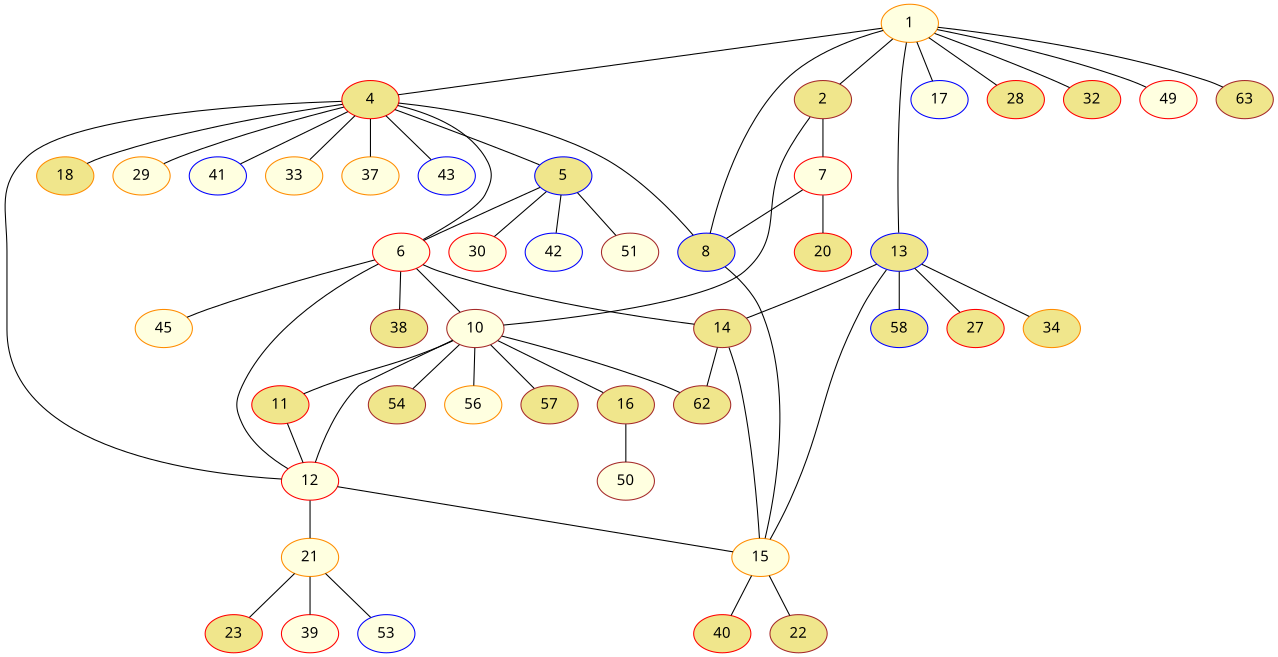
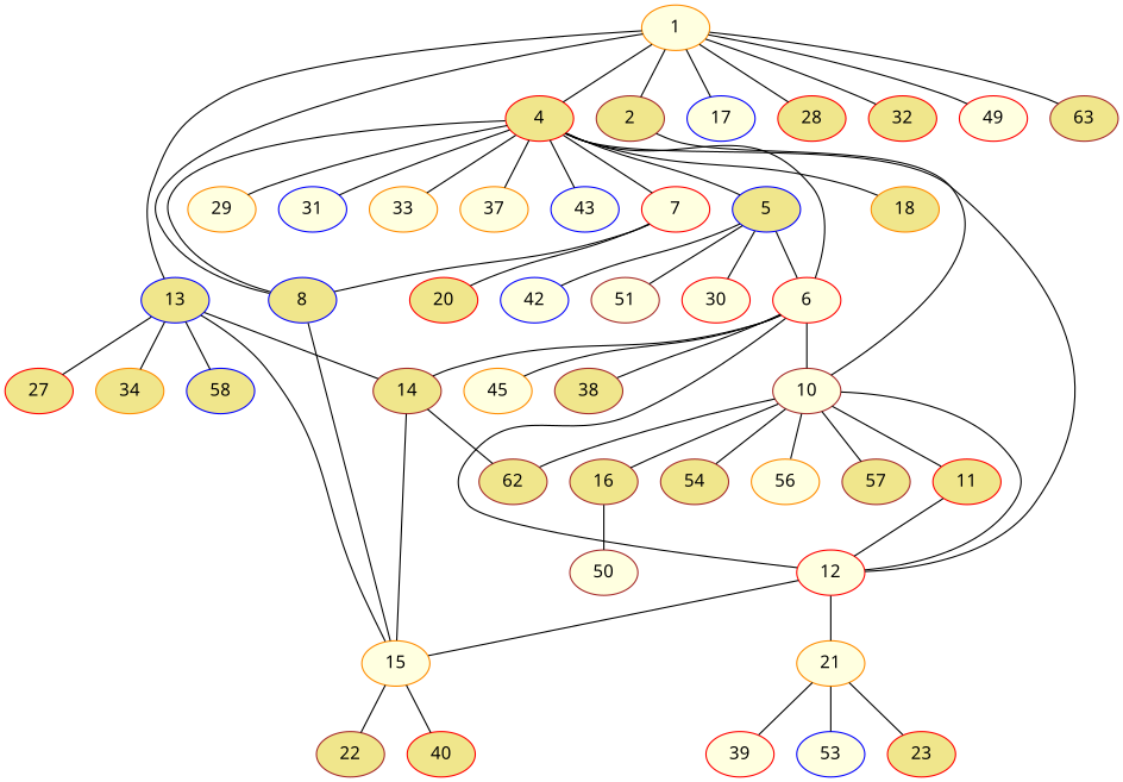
  graph {
    fontname="Noto Sans"
    node [color=red fillcolor=khaki fontname="Noto Sans" style=filled]
    edge [fontname="Noto Sans"]
    1 [color=darkorange fillcolor=lightyellow super="+35"]
    2 [color=brown super="+3"]
    4 [super="+9"]
    8 [color=blue super="+44"]
    13 [color=blue super="+52"]
    17 [color=blue fillcolor=lightyellow super="+26"]
    28 [super="+47"]
    32
    49 [fillcolor=lightyellow super="+61"]
    63 [color=brown]
    10 [color=brown fillcolor=lightyellow super="+41"]
    5 [color=blue super="+64"]
    6 [fillcolor=lightyellow super="+36"]
    7 [fillcolor=lightyellow super="+24"]
    12 [fillcolor=lightyellow super="+48"]
    18 [color=darkorange super="+25"]
    29 [color=darkorange fillcolor=lightyellow]
-   31 [color=blue fillcolor=lightyellow label=41]
+   31 [color=blue fillcolor=lightyellow]
    33 [color=darkorange fillcolor=lightyellow]
    37 [color=darkorange fillcolor=lightyellow]
    43 [color=blue fillcolor=lightyellow]
    15 [color=darkorange fillcolor=lightyellow super="+19"]
    14 [color=brown]
    27
    34 [color=darkorange]
    58 [color=blue]
    11
    16 [color=brown super="+59"]
    54 [color=brown]
    56 [color=darkorange fillcolor=lightyellow]
    57 [color=brown]
    62 [color=brown]
    30 [fillcolor=lightyellow]
    42 [color=blue fillcolor=lightyellow]
    51 [color=brown fillcolor=lightyellow]
    38 [color=brown]
    45 [color=darkorange fillcolor=lightyellow super="+55"]
    20 [super="+60"]
    21 [color=darkorange fillcolor=lightyellow super="+46"]
    22 [color=brown]
    40
    50 [color=brown fillcolor=lightyellow]
    23
    39 [fillcolor=lightyellow]
    53 [color=blue fillcolor=lightyellow]
    1 -- 2 [weight=2]
    1 -- 4
    1 -- 8
    1 -- 13
    1 -- 17
    1 -- 28
    1 -- 32
    1 -- 49
    1 -- 63
    2 -- 10
    4 -- 8
    4 -- 5
    4 -- 6
-   2 -- 7
+   4 -- 7
    4 -- 12
    4 -- 18
    4 -- 29
    4 -- 31
    4 -- 33
    4 -- 37
    4 -- 43
    8 -- 15
    13 -- 15
    13 -- 14
    13 -- 27
    13 -- 34
    13 -- 58
    10 -- 12
    10 -- 11
    10 -- 16
    10 -- 54
    10 -- 56
    10 -- 57
    10 -- 62
    5 -- 6
    5 -- 30
    5 -- 42
    5 -- 51
    6 -- 10
    6 -- 12
    6 -- 14
    6 -- 38
    6 -- 45
    7 -- 8
    7 -- 20
    12 -- 15 [weight=2]
    12 -- 21
    15 -- 22
    15 -- 40
    14 -- 15
    14 -- 62
    11 -- 12
    16 -- 50
    21 -- 23
    21 -- 39
    21 -- 53
  }
